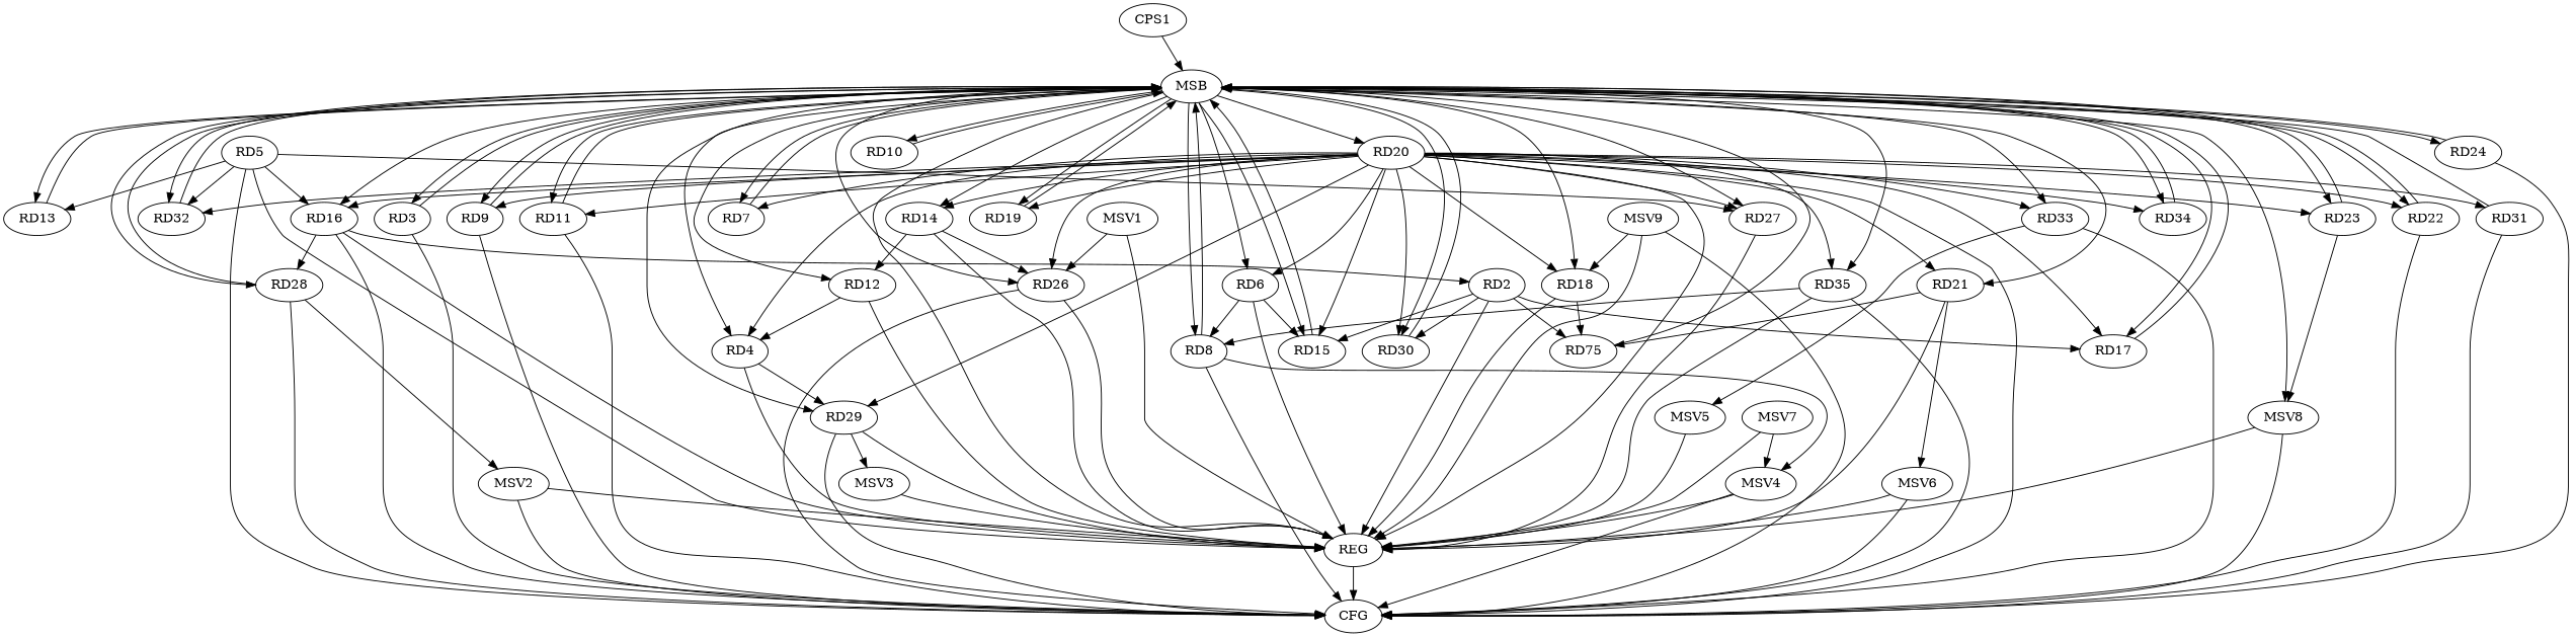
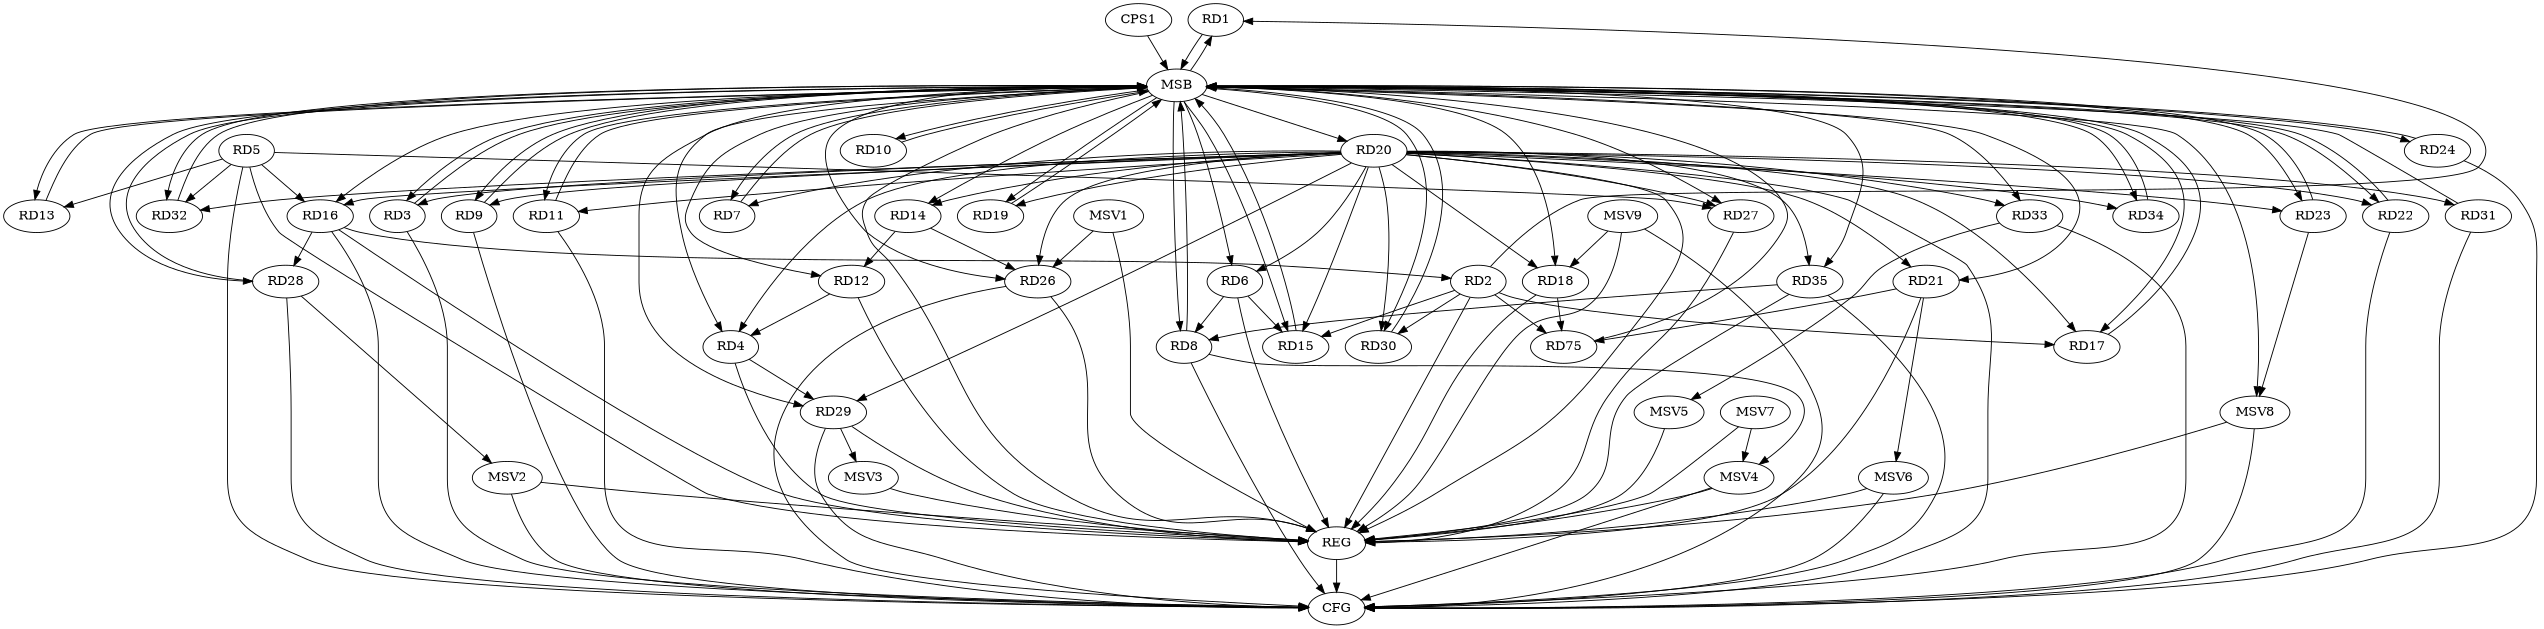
  strict digraph {
+   n1 [label=RD1]
    n2 [label=MSB]
    n3 [label=RD15]
    n4 [label=RD17]
    n5 [label=RD30]
    n6 [label=REG]
    n7 [label=RD3]
    n8 [label=RD4]
    n9 [label=RD29]
    n10 [label=RD13]
    n11 [label=RD16]
    n12 [label=RD27]
    n13 [label=RD32]
    n14 [label=RD6]
    n15 [label=RD8]
    n16 [label=RD7]
    n17 [label=RD9]
    n18 [label=RD10]
    n19 [label=RD11]
    n20 [label=RD12]
    n21 [label=RD14]
    n22 [label=RD26]
    n23 [label=RD28]
    n24 [label=RD18]
    n25 [label=RD19]
    n26 [label=RD20]
    n27 [label=RD21]
    n28 [label=RD22]
    n29 [label=RD23]
    n30 [label=RD33]
    n31 [label=RD34]
    n32 [label=RD35]
    n33 [label=MSV8]
    n34 [label=RD24]
    n35 [label=RD2]
    n36 [label=RD75]
    n37 [label=CFG]
    n38 [label=MSV3]
    n39 [label=RD5]
    n40 [label=MSV4]
    n41 [label=MSV2]
    n42 [label=RD31]
    n43 [label=MSV6]
    n44 [label=MSV5]
    n45 [label=CPS1]
    n46 [label=MSV1]
    n47 [label=MSV7]
    n48 [label=MSV9]
+   n1 -> n2
+   n2 -> n1
    n2 -> n3
    n2 -> n4
    n2 -> n5
    n2 -> n6
    n2 -> n7
    n2 -> n8
    n2 -> n9
    n2 -> n10
    n2 -> n11
    n2 -> n12
    n2 -> n13
    n2 -> n14
    n2 -> n15
    n2 -> n16
    n2 -> n17
    n2 -> n18
    n2 -> n19
    n2 -> n20
    n2 -> n21
    n2 -> n22
    n2 -> n23
    n2 -> n24
    n2 -> n25
    n2 -> n26
    n2 -> n27
    n2 -> n28
    n2 -> n29
    n2 -> n30
    n2 -> n31
    n2 -> n32
    n2 -> n33
    n2 -> n34
    n3 -> n2
    n4 -> n2
    n5 -> n2
    n6 -> n37
    n7 -> n2
    n7 -> n37
    n8 -> n6
    n8 -> n9
    n9 -> n6
    n9 -> n37
    n9 -> n38
    n10 -> n2
    n11 -> n6
    n11 -> n23
    n11 -> n35
    n11 -> n37
    n12 -> n6
    n13 -> n2
    n14 -> n3
    n14 -> n6
    n14 -> n15
    n15 -> n2
    n15 -> n37
    n15 -> n40
    n16 -> n2
    n17 -> n2
    n17 -> n37
    n18 -> n2
    n19 -> n2
    n19 -> n37
    n20 -> n6
    n20 -> n8
-   n21 -> n6
    n21 -> n20
    n21 -> n22
    n22 -> n6
    n22 -> n37
    n23 -> n2
    n23 -> n37
    n23 -> n41
    n24 -> n6
    n24 -> n36
    n25 -> n2
    n26 -> n3
    n26 -> n4
    n26 -> n5
    n26 -> n6
+   n26 -> n7
    n26 -> n8
    n26 -> n9
    n26 -> n11
    n26 -> n12
    n26 -> n13
    n26 -> n14
    n26 -> n16
    n26 -> n17
    n26 -> n19
    n26 -> n21
    n26 -> n22
    n26 -> n24
    n26 -> n25
    n26 -> n27
    n26 -> n28
    n26 -> n29
    n26 -> n30
    n26 -> n31
    n26 -> n32
    n26 -> n37
    n26 -> n42
    n27 -> n6
    n27 -> n36
    n27 -> n43
    n28 -> n2
    n28 -> n37
    n29 -> n2
    n29 -> n33
    n30 -> n37
    n30 -> n44
    n31 -> n2
    n32 -> n6
    n32 -> n15
    n32 -> n37
    n33 -> n6
    n33 -> n37
    n34 -> n2
    n34 -> n37
+   n35 -> n1
    n35 -> n3
    n35 -> n4
    n35 -> n5
    n35 -> n6
    n35 -> n36
    n36 -> n2
    n38 -> n6
    n39 -> n6
    n39 -> n10
    n39 -> n11
    n39 -> n12
    n39 -> n13
    n39 -> n37
    n40 -> n6
    n40 -> n37
    n41 -> n6
    n41 -> n37
    n42 -> n2
    n42 -> n37
    n43 -> n6
    n43 -> n37
    n44 -> n6
    n45 -> n2
    n46 -> n6
    n46 -> n22
    n47 -> n6
    n47 -> n40
    n48 -> n6
    n48 -> n24
    n48 -> n37
  }
